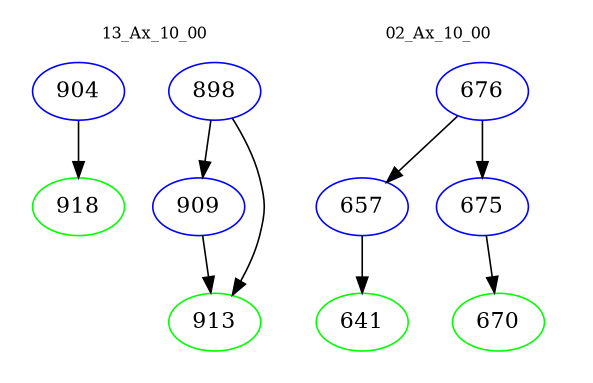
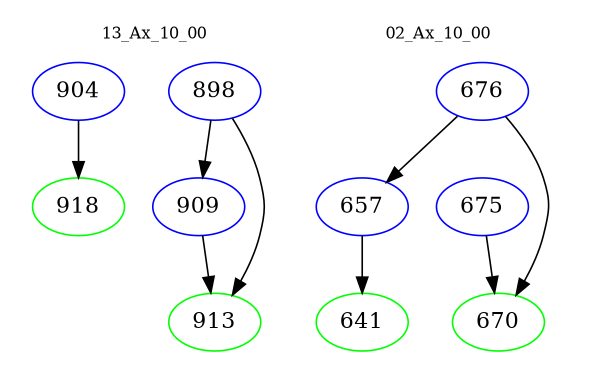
  digraph {
    node [color=blue]
    edge [color=black]
    n1 [label=898]
    n2 [label=904]
    n3 [label=909]
    n4 [color=green label=918]
    n5 [color=green label=913]
    n6 [label=676]
    n7 [label=657]
    n8 [label=675]
    n9 [color=green label=641]
    n10 [color=green label=670]
    subgraph cluster_1 {
      color=white
      fontsize=10
      label="13_Ax_10_00"
      n1
      n2
      n3
      n4
      n5
    }
    subgraph cluster_2 {
      color=white
      fontsize=10
      label="02_Ax_10_00"
      n6
      n7
      n8
      n9
      n10
    }
    n1 -> n3
    n1 -> n5
    n2 -> n4
    n3 -> n5
    n6 -> n7
-   n6 -> n8
+   n6 -> n10
    n7 -> n9
    n8 -> n10
  }
